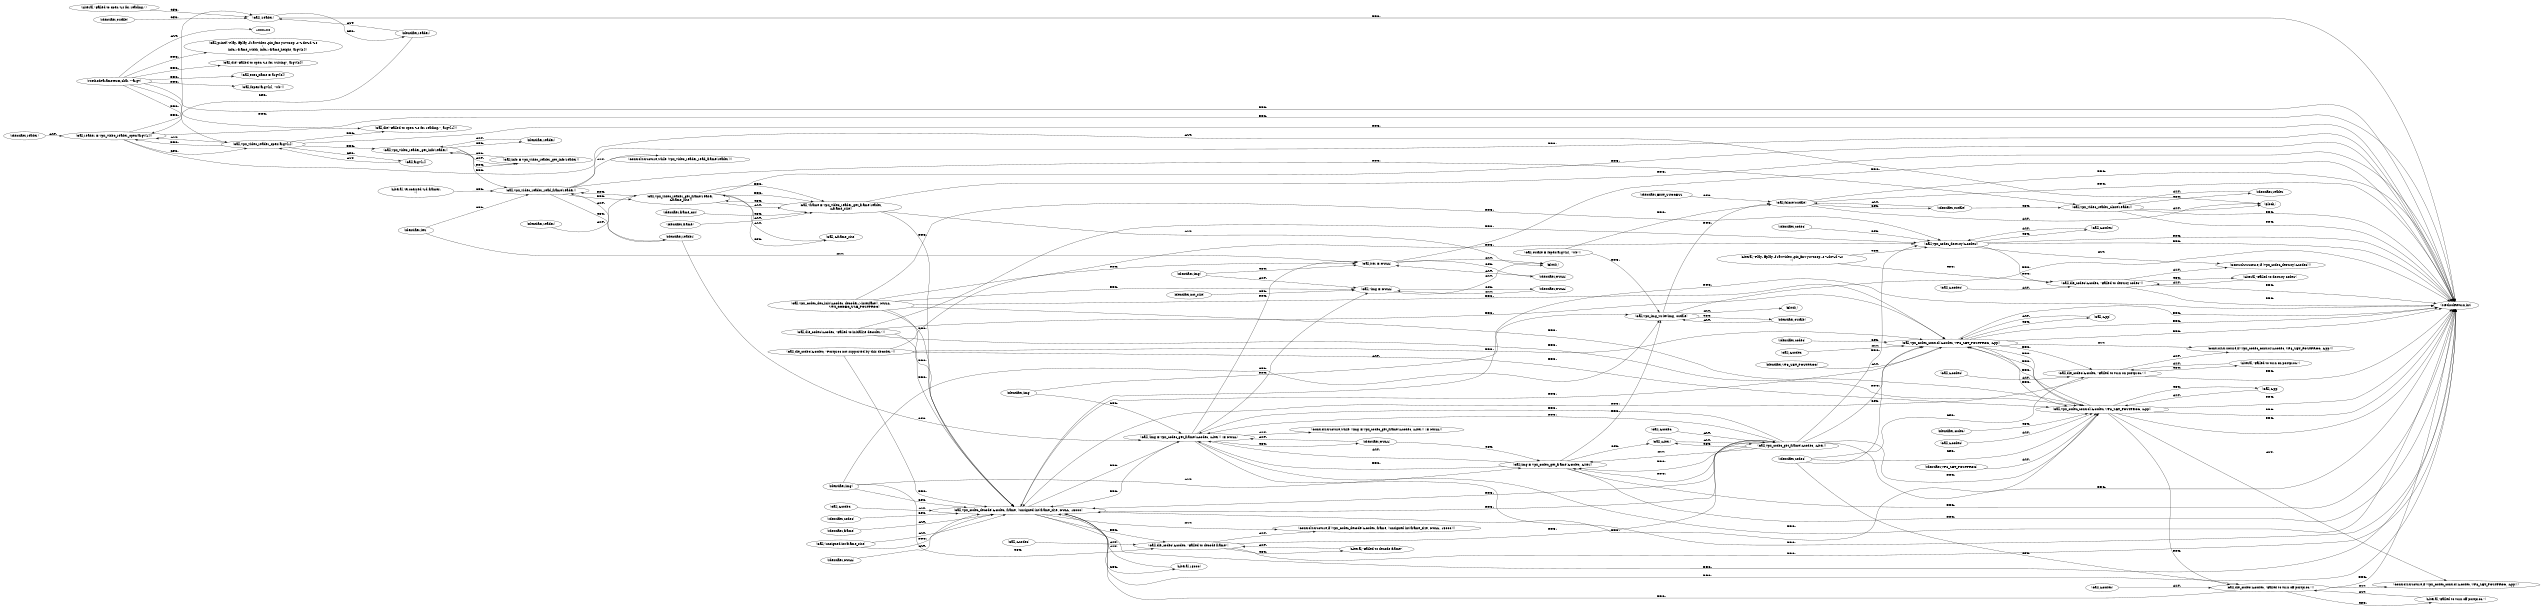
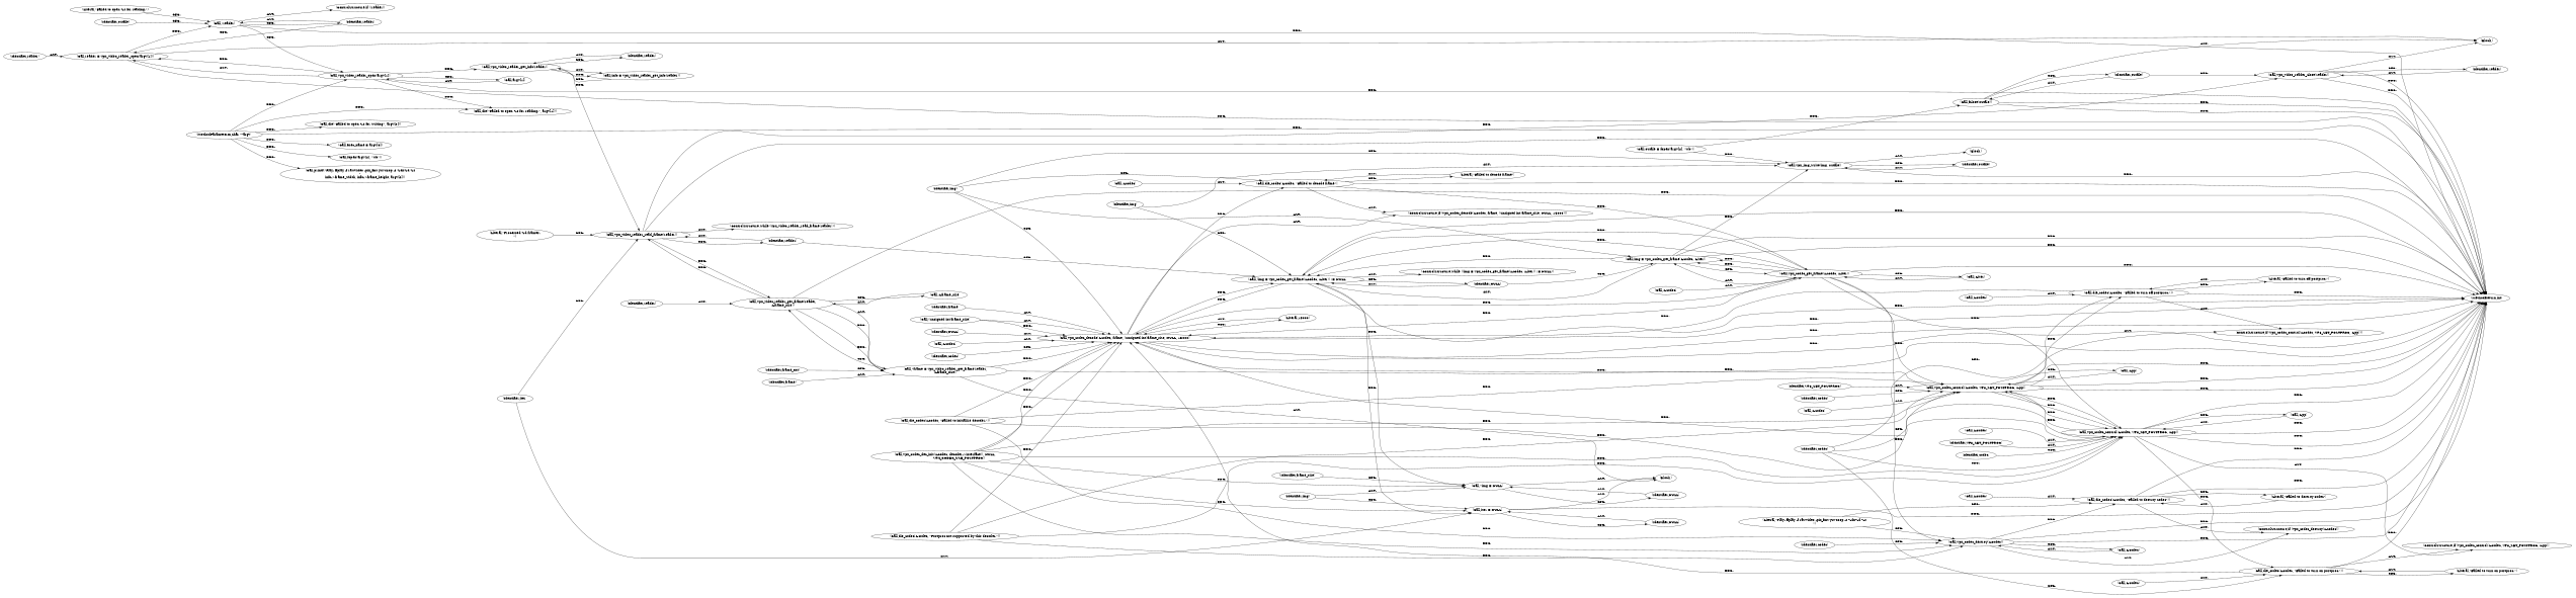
  digraph {
    rankdir=LR
    n1 [label="(Call,vpx_video_reader_read_frame(reader))"]
    n2 [label="(Call,vpx_video_reader_get_frame(reader,\n &frame_size))"]
    n3 [label="(Call,vpx_video_reader_close(reader))"]
    n4 [label="(ControlStructure,while (vpx_video_reader_read_frame(reader)))"]
    n5 [label="(Identifier,reader)"]
    n6 [label="(MethodReturn,int)"]
    n7 [label="(Call,*frame = vpx_video_reader_get_frame(reader,\n &frame_size))"]
    n8 [label="(Call,&frame_size)"]
    n9 [label="(Block,)"]
    n10 [label="(Identifier,reader)"]
    n11 [label="(Call,(img = vpx_codec_get_frame(&codec, &iter)) != NULL)"]
    n12 [label="(Call,vpx_video_reader_get_info(reader))"]
    n13 [label="(Identifier,reader)"]
    n14 [label="(Call,info = vpx_video_reader_get_info(reader))"]
    n15 [label="(Call,!reader)"]
+   n16 [label="(ControlStructure,if (!reader))"]
    n17 [label="(Identifier,reader)"]
    n18 [label="(Call,reader = vpx_video_reader_open(argv[1]))"]
    n19 [label="(Call,vpx_video_reader_open(argv[1]))"]
    n20 [label="(Call,argv[1])"]
    n21 [label="(Call,die(\"Failed to open %s for reading.\", argv[1]))"]
    n22 [label="(MethodParameterIn,char **argv)"]
    n23 [label="(Call,printf(\"Play: ffplay -f rawvideo -pix_fmt yuv420p -s %dx%d %s\n\",\n         info->frame_width, info->frame_height, argv[2]))"]
    n24 [label="(Call,die(\"Failed to open %s for writing\", argv[2]))"]
    n25 [label="(Call,exec_name = argv[0])"]
    n26 [label="(Call,fopen(argv[2], \"wb\"))"]
-   1000100
    n28 [label="(Call,vpx_codec_decode(&codec, frame, (unsigned int)frame_size, NULL, 15000))"]
    n29 [label="(Block,)"]
    n30 [label="(Call,die_codec(&codec, \"Failed to decode frame\"))"]
    n31 [label="(Call,vpx_codec_get_frame(&codec, &iter))"]
    n32 [label="(Literal,15000)"]
    n33 [label="(ControlStructure,if (vpx_codec_decode(&codec, frame, (unsigned int)frame_size, NULL, 15000)))"]
    n34 [label="(Literal,\"Failed to decode frame\")"]
    n35 [label="(Call,vpx_codec_control(&codec, VP8_SET_POSTPROC, &pp))"]
    n36 [label="(Call,vpx_codec_control(&codec, VP8_SET_POSTPROC, &pp))"]
    n37 [label="(Call,img = vpx_codec_get_frame(&codec, &iter))"]
    n38 [label="(Call,vpx_codec_destroy(&codec))"]
    n39 [label="(Call,&iter)"]
    n40 [label="(Call,iter = NULL)"]
    n41 [label="(Call,*img = NULL)"]
    n42 [label="(Identifier,NULL)"]
    n43 [label="(ControlStructure,while ((img = vpx_codec_get_frame(&codec, &iter)) != NULL))"]
    n44 [label="(Call,die_codec(&codec, \"Failed to turn off postproc.\"))"]
    n45 [label="(Call,&pp)"]
    n46 [label="(ControlStructure,if (vpx_codec_control(&codec, VP8_SET_POSTPROC, &pp)))"]
    n47 [label="(Call,die_codec(&codec, \"Failed to turn on postproc.\"))"]
    n48 [label="(ControlStructure,if (vpx_codec_control(&codec, VP8_SET_POSTPROC, &pp)))"]
    n49 [label="(Call,&pp)"]
    n50 [label="(Call,vpx_img_write(img, outfile))"]
    n51 [label="(Call,die_codec(&codec, \"Failed to destroy codec\"))"]
    n52 [label="(Call,&codec)"]
    n53 [label="(ControlStructure,if (vpx_codec_destroy(&codec)))"]
    n54 [label="(Literal,\"Failed to turn off postproc.\")"]
    n55 [label="(Literal,\"Failed to turn on postproc.\")"]
    n56 [label="(Identifier,NULL)"]
    n57 [label="(Identifier,NULL)"]
    n58 [label="(Call,fclose(outfile))"]
    n59 [label="(Block,)"]
    n60 [label="(Identifier,outfile)"]
    n61 [label="(Identifier,outfile)"]
    n62 [label="(Literal,\"Failed to destroy codec\")"]
    n63 [label="(Literal,\"Failed to open %s for reading.\")"]
    n64 [label="(Call,&codec)"]
    n65 [label="(Call,die_codec(&codec, \"Failed to initialize decoder.\"))"]
-   n66 [label="(Identifier,not_size)"]
+   n66 [label="(Identifier,frame_size)"]
    n67 [label="(Identifier,iter)"]
    n68 [label="(Identifier,frame)"]
    n69 [label="(Call,vpx_codec_dec_init(&codec, decoder->interface(), NULL,\n                            VPX_CODEC_USE_POSTPROC))"]
    n70 [label="(Identifier,codec)"]
    n71 [label="(Identifier,img)"]
    n72 [label="(Identifier,reader)"]
    n73 [label="(Identifier,NULL)"]
    n74 [label="(Identifier,img)"]
    n75 [label="(Call,&codec)"]
    n76 [label="(Call,&codec)"]
    n77 [label="(Call,&codec)"]
    n78 [label="(Call,&codec)"]
    n79 [label="(Call,outfile = fopen(argv[2], \"wb\"))"]
    n80 [label="(Identifier,codec)"]
    n81 [label="(Call,die_codec(&codec, \"Postproc not supported by this decoder.\"))"]
    n82 [label="(Identifier,VP8_SET_POSTPROC)"]
    n83 [label="(Call,&codec)"]
    n84 [label="(Call,&codec)"]
    n85 [label="(Call,&codec)"]
    n86 [label="(Identifier,reader)"]
    n87 [label="(Identifier,frame)"]
    n88 [label="(Identifier,frame_cnt)"]
    n89 [label="(Identifier,outfile)"]
    n90 [label="(Identifier,VP8_SET_POSTPROC)"]
    n91 [label="(Identifier,img)"]
    n92 [label="(Identifier,codec)"]
    n93 [label="(Call,(unsigned int)frame_size)"]
    n94 [label="(Literal,\"Processed %d frames.\n\")"]
    n95 [label="(Identifier,codec)"]
-   n96 [label="(Identifier,EXIT_SUCCESS)"]
    n97 [label="(Identifier,codec)"]
    n98 [label="(Literal,\"Play: ffplay -f rawvideo -pix_fmt yuv420p -s %dx%d %s\n\")"]
    n1 -> n2 [label="DDG: "]
    n1 -> n3 [label="DDG: "]
    n1 -> n4 [label="AST: "]
    n1 -> n5 [label="CFG: "]
    n1 -> n6 [label="DDG: "]
    n2 -> n1 [label="DDG: "]
    n2 -> n6 [label="DDG: "]
    n2 -> n7 [label="AST: "]
    n2 -> n7 [label="DDG: "]
    n2 -> n7 [label="DDG: "]
    n2 -> n8 [label="CFG: "]
    n3 -> n6 [label="DDG: "]
    n3 -> n6 [label="DDG: "]
    n3 -> n9 [label="AST: "]
    n3 -> n10 [label="CFG: "]
    n5 -> n1 [label="AST: "]
    n5 -> n11 [label="CFG: "]
    n7 -> n2 [label="CFG: "]
    n7 -> n6 [label="DDG: "]
    n7 -> n28 [label="DDG: "]
    n7 -> n29 [label="AST: "]
    n8 -> n2 [label="AST: "]
    n10 -> n3 [label="AST: "]
    n11 -> n6 [label="DDG: "]
    n11 -> n6 [label="DDG: "]
    n11 -> n28 [label="DDG: "]
    n11 -> n40 [label="DDG: "]
    n11 -> n41 [label="DDG: "]
    n11 -> n42 [label="CFG: "]
    n11 -> n43 [label="AST: "]
    n12 -> n1 [label="DDG: "]
    n12 -> n13 [label="CFG: "]
    n12 -> n14 [label="AST: "]
    n12 -> n14 [label="DDG: "]
    n13 -> n12 [label="AST: "]
    n14 -> n12 [label="CFG: "]
    n15 -> n6 [label="DDG: "]
+   n15 -> n16 [label="AST: "]
    n15 -> n17 [label="CFG: "]
    n17 -> n15 [label="AST: "]
    n17 -> n18 [label="CFG: "]
    n18 -> n6 [label="DDG: "]
    n18 -> n9 [label="AST: "]
    n18 -> n15 [label="DDG: "]
-   n18 -> n19 [label="CFG: "]
+   n15 -> n19 [label="CFG: "]
    n19 -> n6 [label="DDG: "]
    n19 -> n12 [label="DDG: "]
    n19 -> n18 [label="AST: "]
    n19 -> n18 [label="DDG: "]
    n19 -> n20 [label="CFG: "]
    n19 -> n21 [label="DDG: "]
    n20 -> n19 [label="AST: "]
    n22 -> n6 [label="DDG: "]
    n22 -> n19 [label="DDG: "]
    n22 -> n21 [label="DDG: "]
    n22 -> n23 [label="DDG: "]
    n22 -> n24 [label="DDG: "]
    n22 -> n25 [label="DDG: "]
    n22 -> n26 [label="DDG: "]
-   n22 -> 1000100 [label="AST: "]
    n28 -> n6 [label="DDG: "]
    n28 -> n6 [label="DDG: "]
    n28 -> n6 [label="DDG: "]
    n28 -> n11 [label="DDG: "]
    n28 -> n30 [label="DDG: "]
    n28 -> n31 [label="DDG: "]
    n28 -> n32 [label="CFG: "]
    n28 -> n33 [label="AST: "]
    n30 -> n6 [label="DDG: "]
    n30 -> n31 [label="DDG: "]
    n30 -> n33 [label="AST: "]
    n30 -> n34 [label="CFG: "]
    n31 -> n6 [label="DDG: "]
    n31 -> n11 [label="DDG: "]
    n31 -> n11 [label="DDG: "]
    n31 -> n28 [label="DDG: "]
    n31 -> n35 [label="DDG: "]
    n31 -> n36 [label="DDG: "]
    n31 -> n37 [label="AST: "]
    n31 -> n37 [label="DDG: "]
    n31 -> n37 [label="DDG: "]
    n31 -> n38 [label="DDG: "]
    n31 -> n39 [label="CFG: "]
    n32 -> n28 [label="AST: "]
    n34 -> n30 [label="AST: "]
    n35 -> n6 [label="DDG: "]
    n35 -> n6 [label="DDG: "]
    n35 -> n6 [label="DDG: "]
    n35 -> n28 [label="DDG: "]
    n35 -> n36 [label="DDG: "]
    n35 -> n36 [label="DDG: "]
    n35 -> n44 [label="DDG: "]
    n35 -> n45 [label="CFG: "]
    n35 -> n46 [label="AST: "]
    n36 -> n6 [label="DDG: "]
    n36 -> n6 [label="DDG: "]
    n36 -> n6 [label="DDG: "]
    n36 -> n28 [label="DDG: "]
    n36 -> n35 [label="DDG: "]
    n36 -> n35 [label="DDG: "]
    n36 -> n47 [label="DDG: "]
    n36 -> n48 [label="AST: "]
    n36 -> n49 [label="CFG: "]
    n37 -> n6 [label="DDG: "]
    n37 -> n6 [label="DDG: "]
    n37 -> n11 [label="AST: "]
    n37 -> n11 [label="DDG: "]
-   n37 -> n39 [label="CFG: "]
+   n37 -> n31 [label="CFG: "]
    n37 -> n50 [label="DDG: "]
    n38 -> n6 [label="DDG: "]
    n38 -> n6 [label="DDG: "]
    n38 -> n51 [label="DDG: "]
    n38 -> n52 [label="CFG: "]
    n38 -> n53 [label="AST: "]
    n39 -> n31 [label="AST: "]
    n40 -> n6 [label="DDG: "]
    n40 -> n29 [label="AST: "]
    n40 -> n56 [label="CFG: "]
    n41 -> n29 [label="AST: "]
    n41 -> n57 [label="CFG: "]
    n42 -> n11 [label="AST: "]
    n42 -> n37 [label="CFG: "]
    n44 -> n6 [label="DDG: "]
    n44 -> n28 [label="DDG: "]
    n44 -> n46 [label="AST: "]
    n44 -> n54 [label="CFG: "]
    n45 -> n35 [label="AST: "]
    n47 -> n6 [label="DDG: "]
    n47 -> n28 [label="DDG: "]
    n47 -> n48 [label="AST: "]
    n47 -> n55 [label="CFG: "]
    n49 -> n36 [label="AST: "]
    n50 -> n6 [label="DDG: "]
-   n50 -> n58 [label="DDG: "]
    n50 -> n59 [label="AST: "]
    n50 -> n60 [label="CFG: "]
    n51 -> n6 [label="DDG: "]
    n51 -> n6 [label="DDG: "]
    n51 -> n53 [label="AST: "]
    n51 -> n62 [label="CFG: "]
    n52 -> n38 [label="AST: "]
    n54 -> n44 [label="AST: "]
    n55 -> n47 [label="AST: "]
    n56 -> n40 [label="AST: "]
    n57 -> n41 [label="AST: "]
    n58 -> n6 [label="DDG: "]
    n58 -> n6 [label="DDG: "]
    n58 -> n9 [label="AST: "]
    n58 -> n61 [label="CFG: "]
    n60 -> n50 [label="AST: "]
    n61 -> n3 [label="CFG: "]
    n61 -> n58 [label="AST: "]
    n62 -> n51 [label="AST: "]
    n63 -> n15 [label="CFG: "]
    n64 -> n44 [label="AST: "]
    n65 -> n28 [label="DDG: "]
    n65 -> n35 [label="DDG: "]
    n65 -> n36 [label="DDG: "]
    n65 -> n38 [label="DDG: "]
    n66 -> n41 [label="CFG: "]
    n67 -> n1 [label="CFG: "]
    n67 -> n40 [label="AST: "]
    n68 -> n7 [label="AST: "]
    n69 -> n28 [label="DDG: "]
    n69 -> n28 [label="DDG: "]
    n69 -> n35 [label="DDG: "]
    n69 -> n36 [label="DDG: "]
    n69 -> n38 [label="DDG: "]
    n69 -> n40 [label="DDG: "]
    n69 -> n41 [label="DDG: "]
    n70 -> n35 [label="CFG: "]
    n71 -> n11 [label="CFG: "]
    n71 -> n50 [label="AST: "]
    n72 -> n2 [label="AST: "]
    n73 -> n28 [label="AST: "]
    n74 -> n28 [label="CFG: "]
    n74 -> n30 [label="CFG: "]
    n74 -> n37 [label="AST: "]
    n74 -> n50 [label="CFG: "]
    n75 -> n28 [label="AST: "]
    n76 -> n30 [label="AST: "]
    n77 -> n47 [label="AST: "]
    n78 -> n35 [label="AST: "]
    n79 -> n50 [label="DDG: "]
    n79 -> n58 [label="DDG: "]
    n80 -> n28 [label="CFG: "]
    n81 -> n28 [label="DDG: "]
    n81 -> n35 [label="DDG: "]
    n81 -> n36 [label="DDG: "]
    n81 -> n38 [label="DDG: "]
    n82 -> n35 [label="AST: "]
    n83 -> n31 [label="AST: "]
    n84 -> n51 [label="AST: "]
    n85 -> n36 [label="AST: "]
    n86 -> n18 [label="AST: "]
    n87 -> n28 [label="AST: "]
    n88 -> n7 [label="CFG: "]
    n89 -> n15 [label="CFG: "]
    n90 -> n36 [label="AST: "]
    n91 -> n40 [label="CFG: "]
    n91 -> n41 [label="AST: "]
    n92 -> n38 [label="CFG: "]
    n93 -> n28 [label="AST: "]
    n93 -> n28 [label="DDG: "]
    n94 -> n1 [label="CFG: "]
    n95 -> n36 [label="CFG: "]
-   n96 -> n58 [label="CFG: "]
    n97 -> n35 [label="CFG: "]
    n97 -> n36 [label="CFG: "]
    n97 -> n44 [label="CFG: "]
    n97 -> n47 [label="CFG: "]
    n98 -> n38 [label="CFG: "]
    n98 -> n51 [label="CFG: "]
  }
